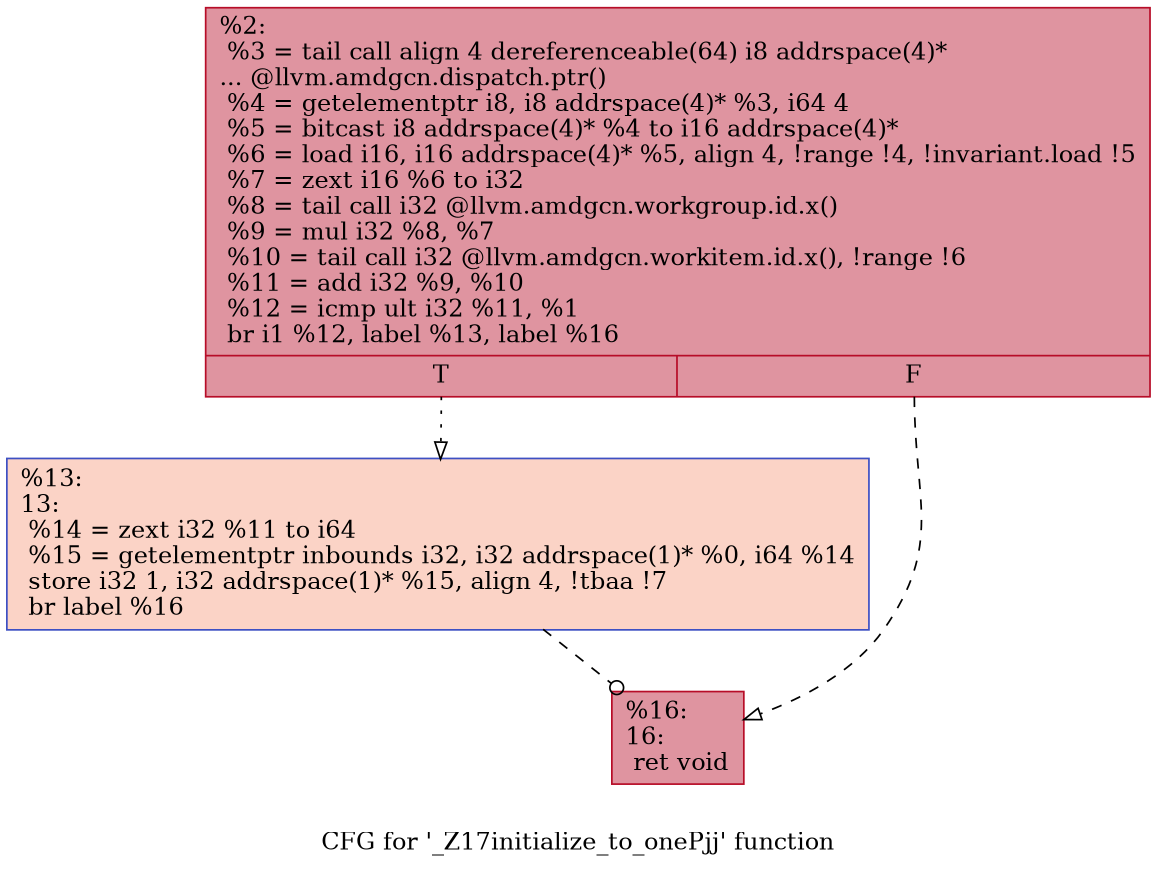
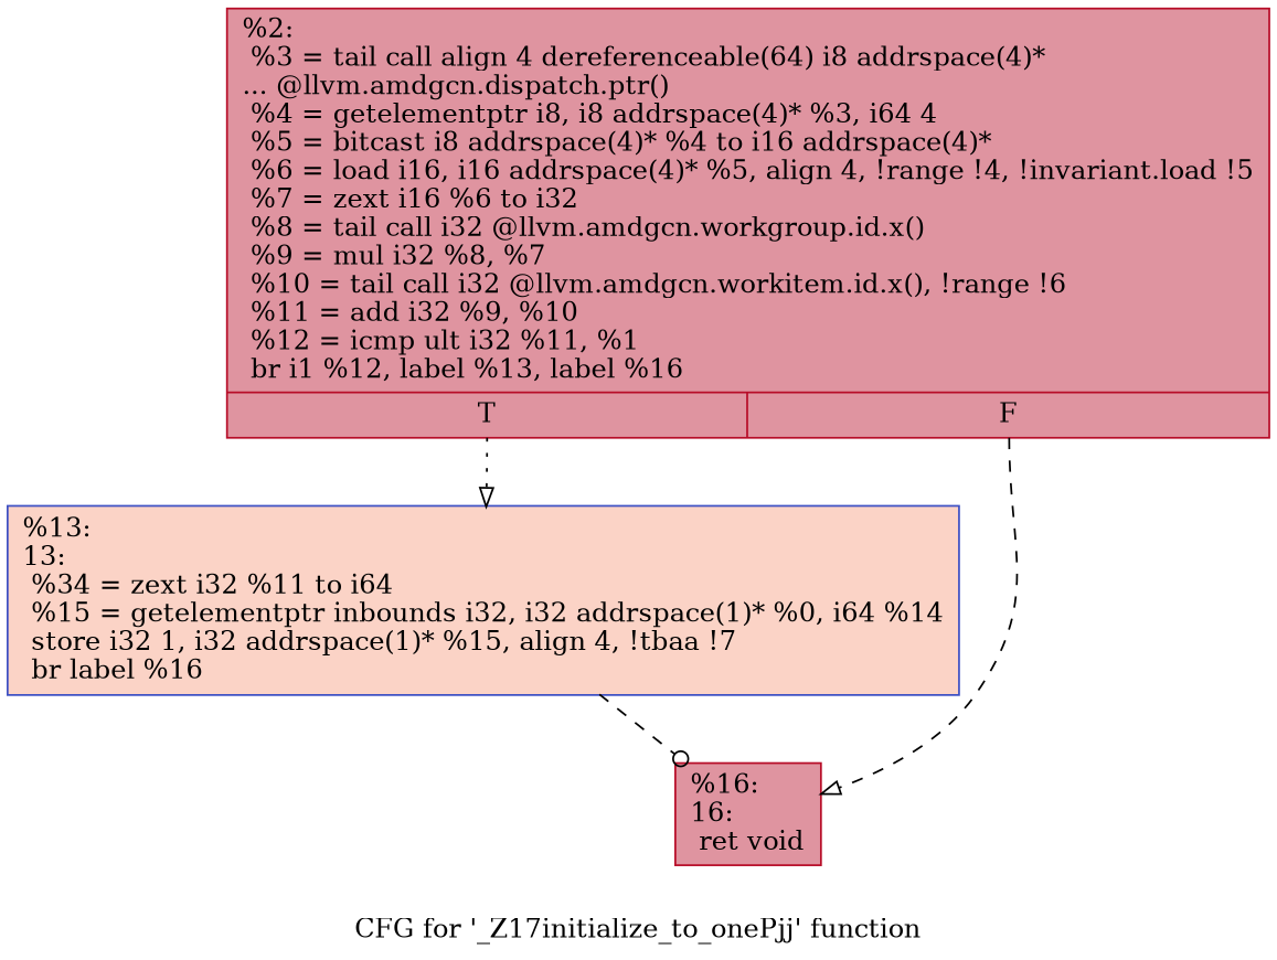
  digraph {
    label="CFG for '_Z17initialize_to_onePjj' function"
    node [color="#b70d28ff" fillcolor="#b70d2870" shape=record style=filled]
    edge [style=dashed arrowhead=onormal]
    n1 [label="{%2:\l  %3 = tail call align 4 dereferenceable(64) i8 addrspace(4)*\l... @llvm.amdgcn.dispatch.ptr()\l  %4 = getelementptr i8, i8 addrspace(4)* %3, i64 4\l  %5 = bitcast i8 addrspace(4)* %4 to i16 addrspace(4)*\l  %6 = load i16, i16 addrspace(4)* %5, align 4, !range !4, !invariant.load !5\l  %7 = zext i16 %6 to i32\l  %8 = tail call i32 @llvm.amdgcn.workgroup.id.x()\l  %9 = mul i32 %8, %7\l  %10 = tail call i32 @llvm.amdgcn.workitem.id.x(), !range !6\l  %11 = add i32 %9, %10\l  %12 = icmp ult i32 %11, %1\l  br i1 %12, label %13, label %16\l|{<s0>T|<s1>F}}"]
-   n2 [color="#3d50c3ff" fillcolor="#f59c7d70" label="{%13:\l13:                                               \l  %14 = zext i32 %11 to i64\l  %15 = getelementptr inbounds i32, i32 addrspace(1)* %0, i64 %14\l  store i32 1, i32 addrspace(1)* %15, align 4, !tbaa !7\l  br label %16\l}"]
+   n2 [color="#3d50c3ff" fillcolor="#f59c7d70" label="{%13:\l13:                                               \l  %34 = zext i32 %11 to i64\l  %15 = getelementptr inbounds i32, i32 addrspace(1)* %0, i64 %14\l  store i32 1, i32 addrspace(1)* %15, align 4, !tbaa !7\l  br label %16\l}"]
    n3 [label="{%16:\l16:                                               \l  ret void\l}"]
    n1 -> n2 [tailport=s0 style=dotted]
    n1 -> n3 [tailport=s1]
    n2 -> n3 [arrowhead=odot]
  }
